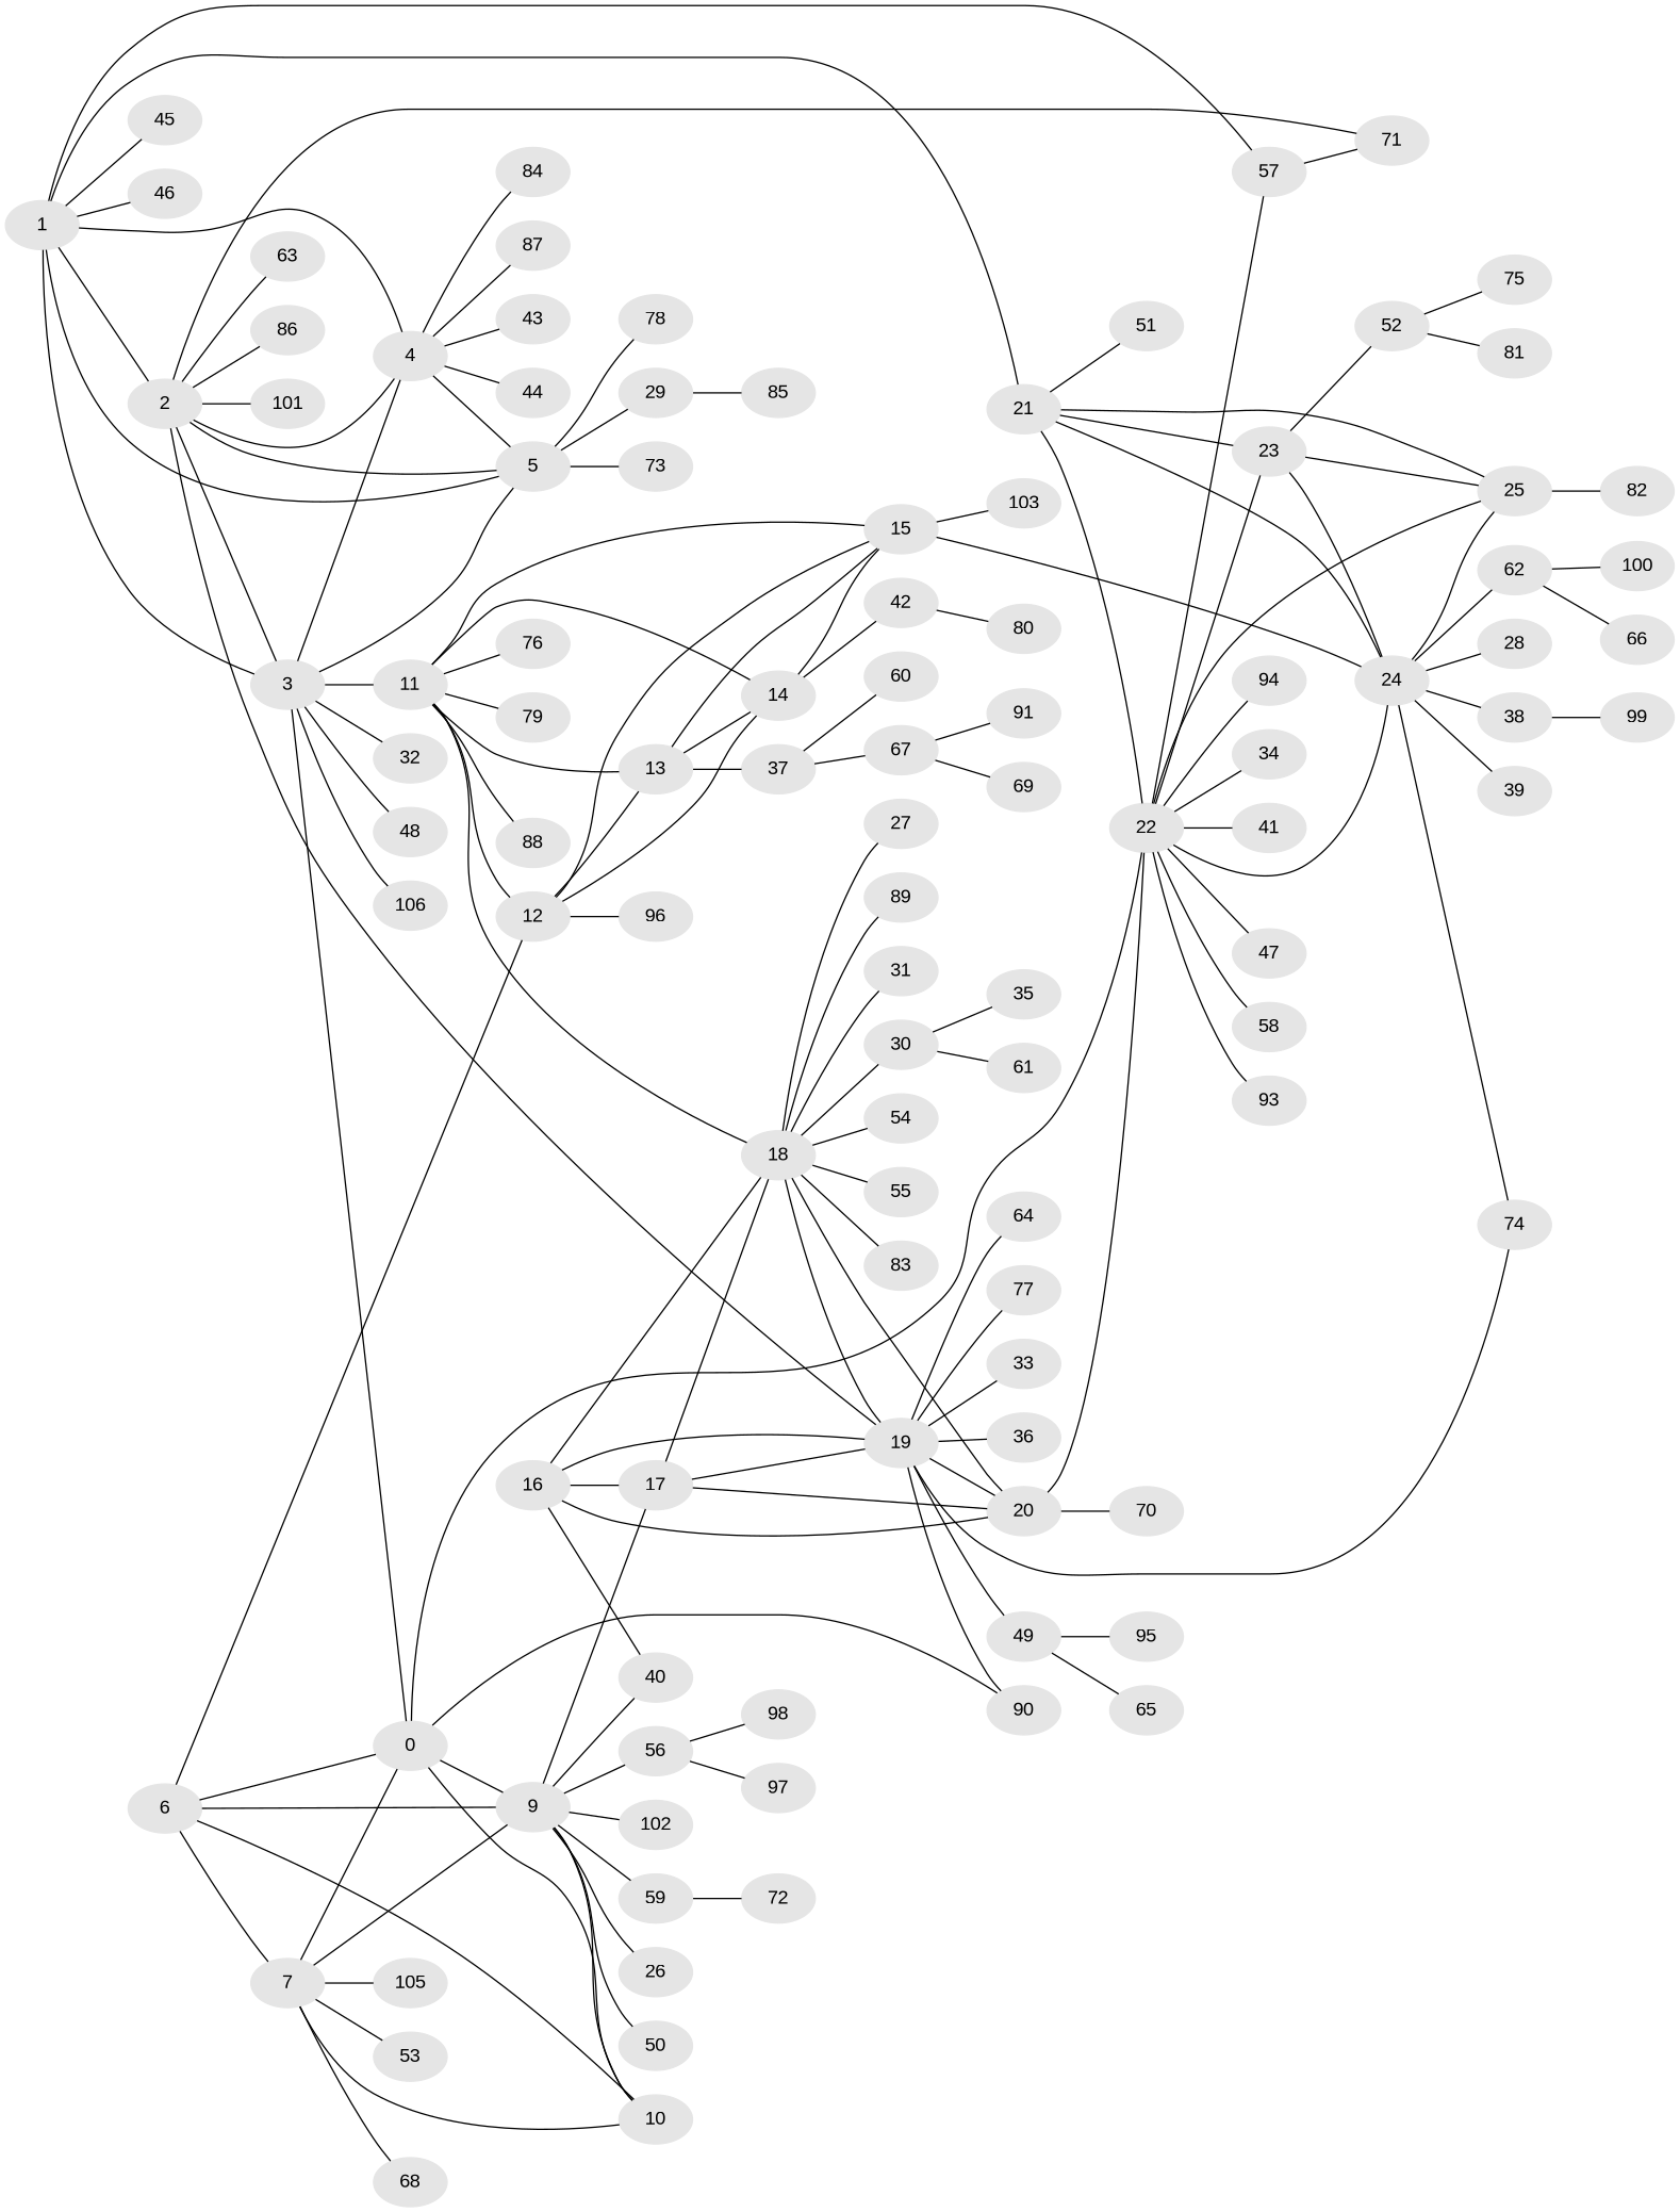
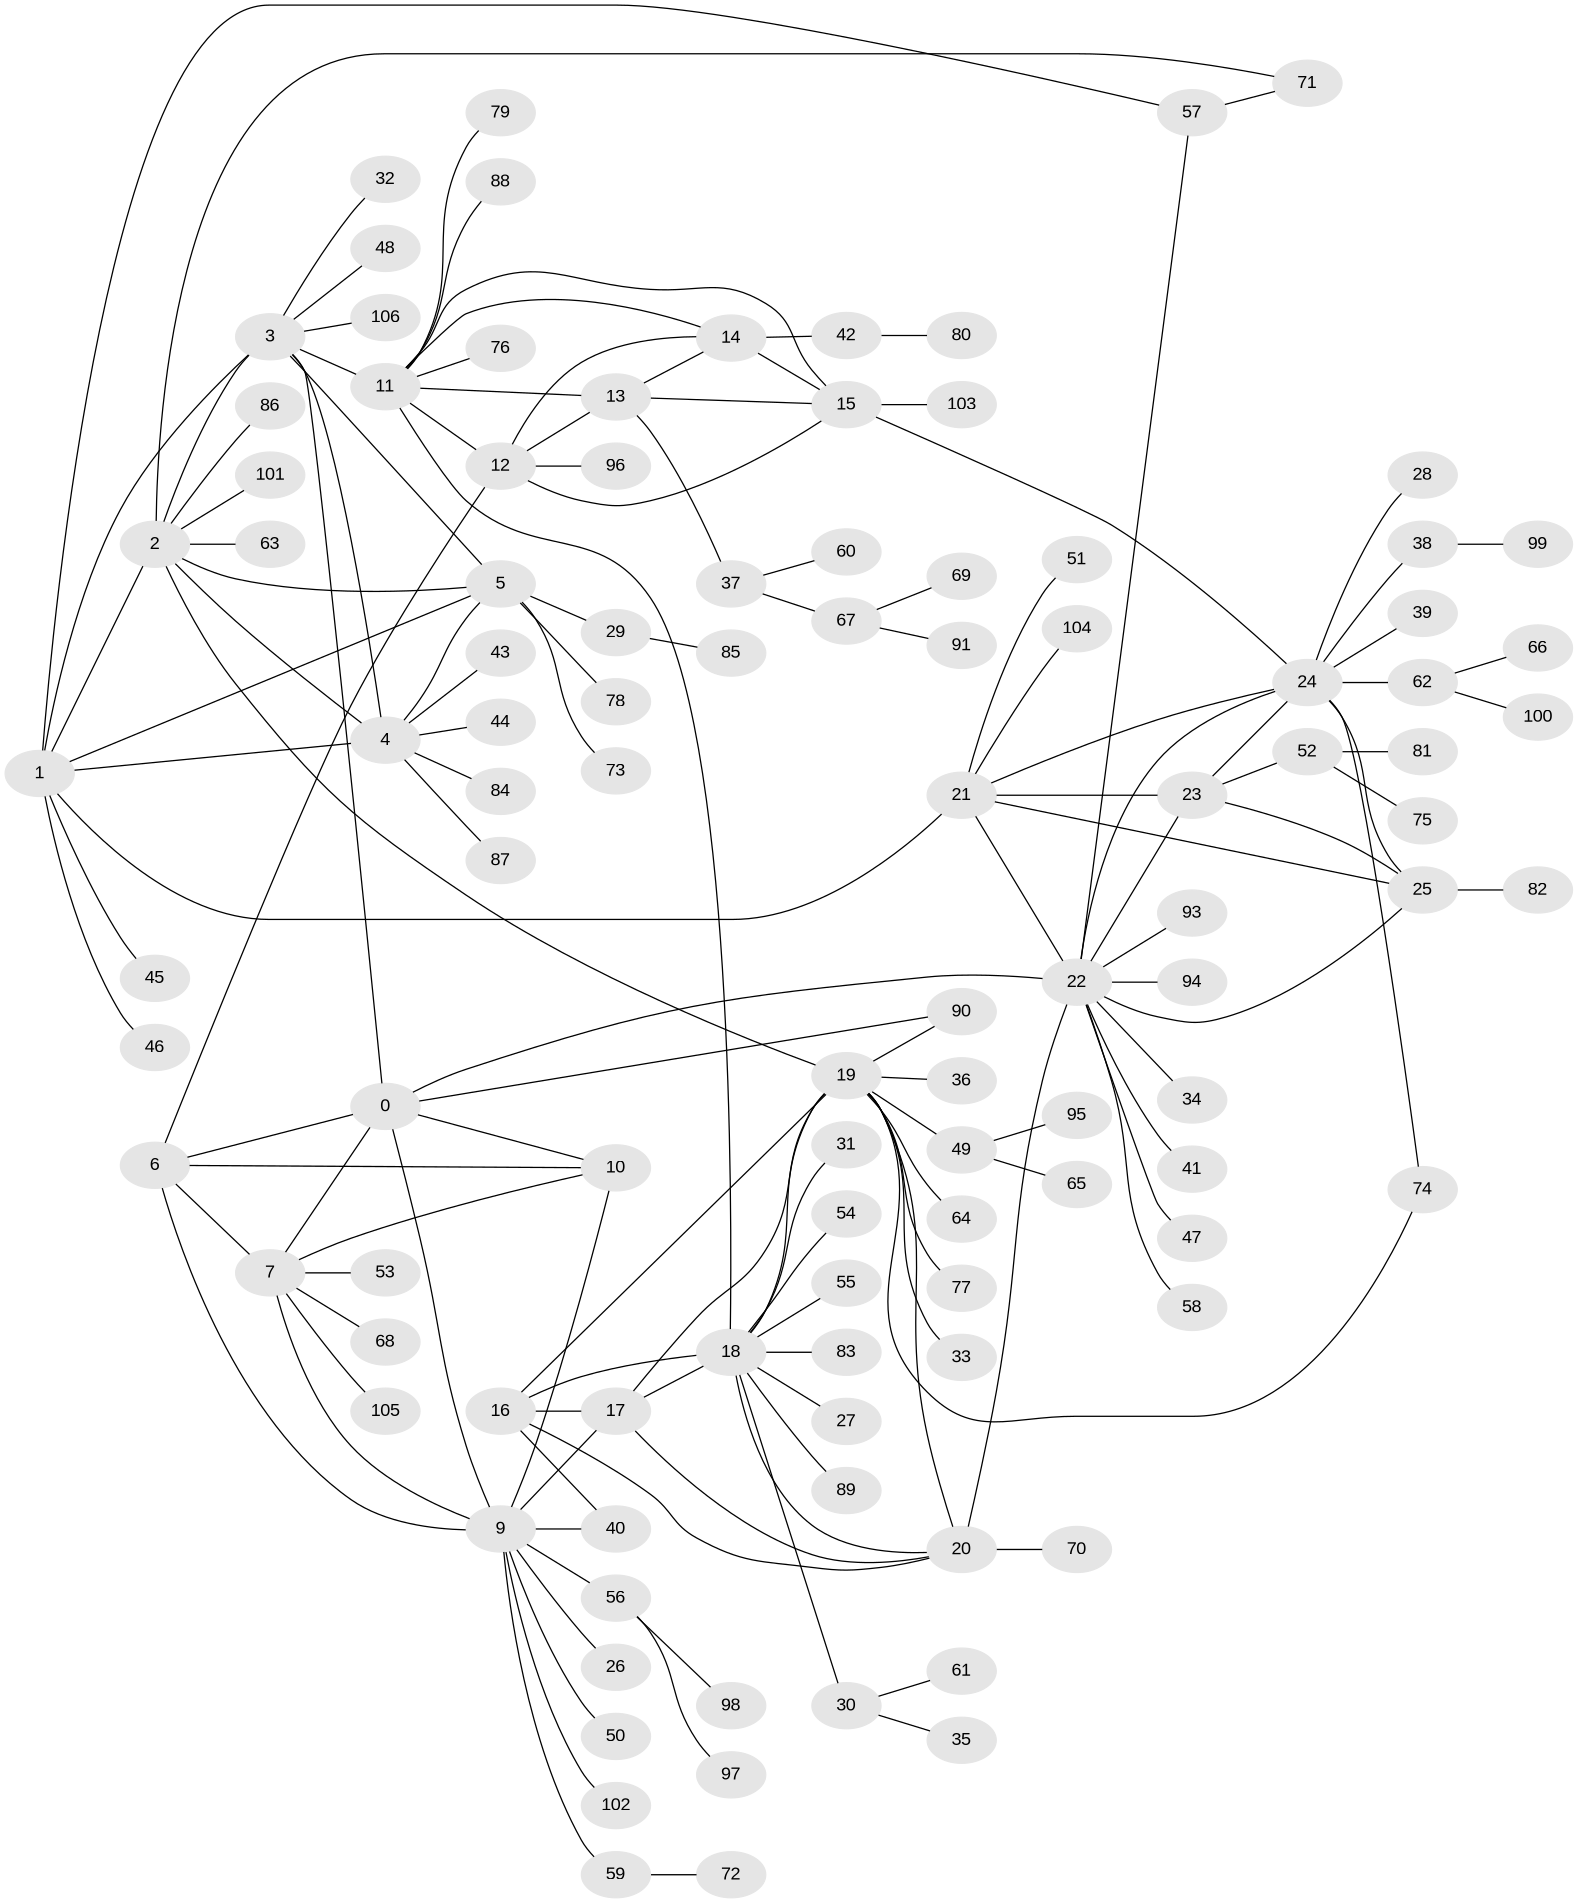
  graph {
    fontname="Liberation Sans"
    rankdir=LR
    node [color=gray90 fontname="Liberation Sans" style=filled]
    edge [fontname="Liberation Sans"]
    1
    2
    3
    4
    5
    21
    45
    46
    57
    19
    63
    71
    86
    101
    n15 [label=0]
    11
    32
    48
    106
    43
    44
    84
    87
    29
    73
    78
    22
    24
    23
    25
    51
+   104
    90
    20
    33
    36
    49
    64
    74
    77
    9
    10
    12
    13
    14
    15
    18
    76
    79
    88
    85
    6
    7
    53
    68
    105
    17
    26
    40
    50
    56
    59
    102
    96
    34
    41
    47
    58
    93
    94
    97
    98
    72
    37
    42
    103
    27
    30
    31
    54
    55
    83
    89
    60
    67
    80
    28
    38
    39
    62
    16
    70
    35
    61
    65
    95
    52
    82
    75
    81
    99
    66
    100
    69
    91
    1 -- 2
    1 -- 3
    1 -- 4
    1 -- 5
    1 -- 21
    1 -- 45
    1 -- 46
    1 -- 57
    2 -- 3
    2 -- 4
    2 -- 5
    2 -- 19
    2 -- 63
    2 -- 71
    2 -- 86
    2 -- 101
    3 -- 4
    3 -- 5
    3 -- n15
    3 -- 11
    3 -- 32
    3 -- 48
    3 -- 106
    4 -- 5
    4 -- 43
    4 -- 44
    4 -- 84
    4 -- 87
    5 -- 29
    5 -- 73
    5 -- 78
    21 -- 22
    21 -- 24
    21 -- 23
    21 -- 25
    21 -- 51
+   21 -- 104
    57 -- 71
    19 -- 90
    19 -- 20
    19 -- 33
    19 -- 36
    19 -- 49
    19 -- 64
    19 -- 74
    19 -- 77
    n15 -- 22
    n15 -- 90
    n15 -- 9
    n15 -- 10
    11 -- 12
    11 -- 13
    11 -- 14
    11 -- 15
    11 -- 18
    11 -- 76
    11 -- 79
    11 -- 88
    29 -- 85
    22 -- 57
    22 -- 24
    22 -- 23
    22 -- 25
    22 -- 34
    22 -- 41
    22 -- 47
    22 -- 58
    22 -- 93
    22 -- 94
    24 -- 25
    24 -- 74
    24 -- 28
    24 -- 38
    24 -- 39
    24 -- 62
    23 -- 24
    23 -- 25
    23 -- 52
    25 -- 82
    20 -- 22
    20 -- 70
    49 -- 65
    49 -- 95
    9 -- 10
    9 -- 17
    9 -- 26
    9 -- 40
    9 -- 50
    9 -- 56
    9 -- 59
    9 -- 102
    12 -- 13
    12 -- 14
    12 -- 15
    12 -- 96
    13 -- 14
    13 -- 15
    13 -- 37
    14 -- 15
    14 -- 42
    15 -- 24
    15 -- 103
    18 -- 19
    18 -- 20
    18 -- 27
    18 -- 30
    18 -- 31
    18 -- 54
    18 -- 55
    18 -- 83
    18 -- 89
    6 -- n15
    6 -- 9
    6 -- 10
    6 -- 12
    6 -- 7
    7 -- n15
    7 -- 9
    7 -- 10
    7 -- 53
    7 -- 68
    7 -- 105
    17 -- 19
    17 -- 20
    17 -- 18
    56 -- 97
    56 -- 98
    59 -- 72
    37 -- 60
    37 -- 67
    42 -- 80
    30 -- 35
    30 -- 61
    67 -- 69
    67 -- 91
    38 -- 99
    62 -- 66
    62 -- 100
    16 -- 19
    16 -- 20
    16 -- 18
    16 -- 17
    16 -- 40
    52 -- 75
    52 -- 81
  }
